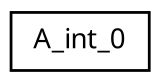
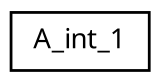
  digraph {
    rankdir=LR
    fontname="Noto Sans"
-   n1 [color=black fillcolor=white fontname="Noto Sans" fontsize=10 height=0.2 label=A_int_0 shape=record style=filled width=0.4]
+   n1 [color=black fillcolor=white fontname="Noto Sans" fontsize=10 height=0.2 label=A_int_1 shape=record style=filled width=0.4]
  }
